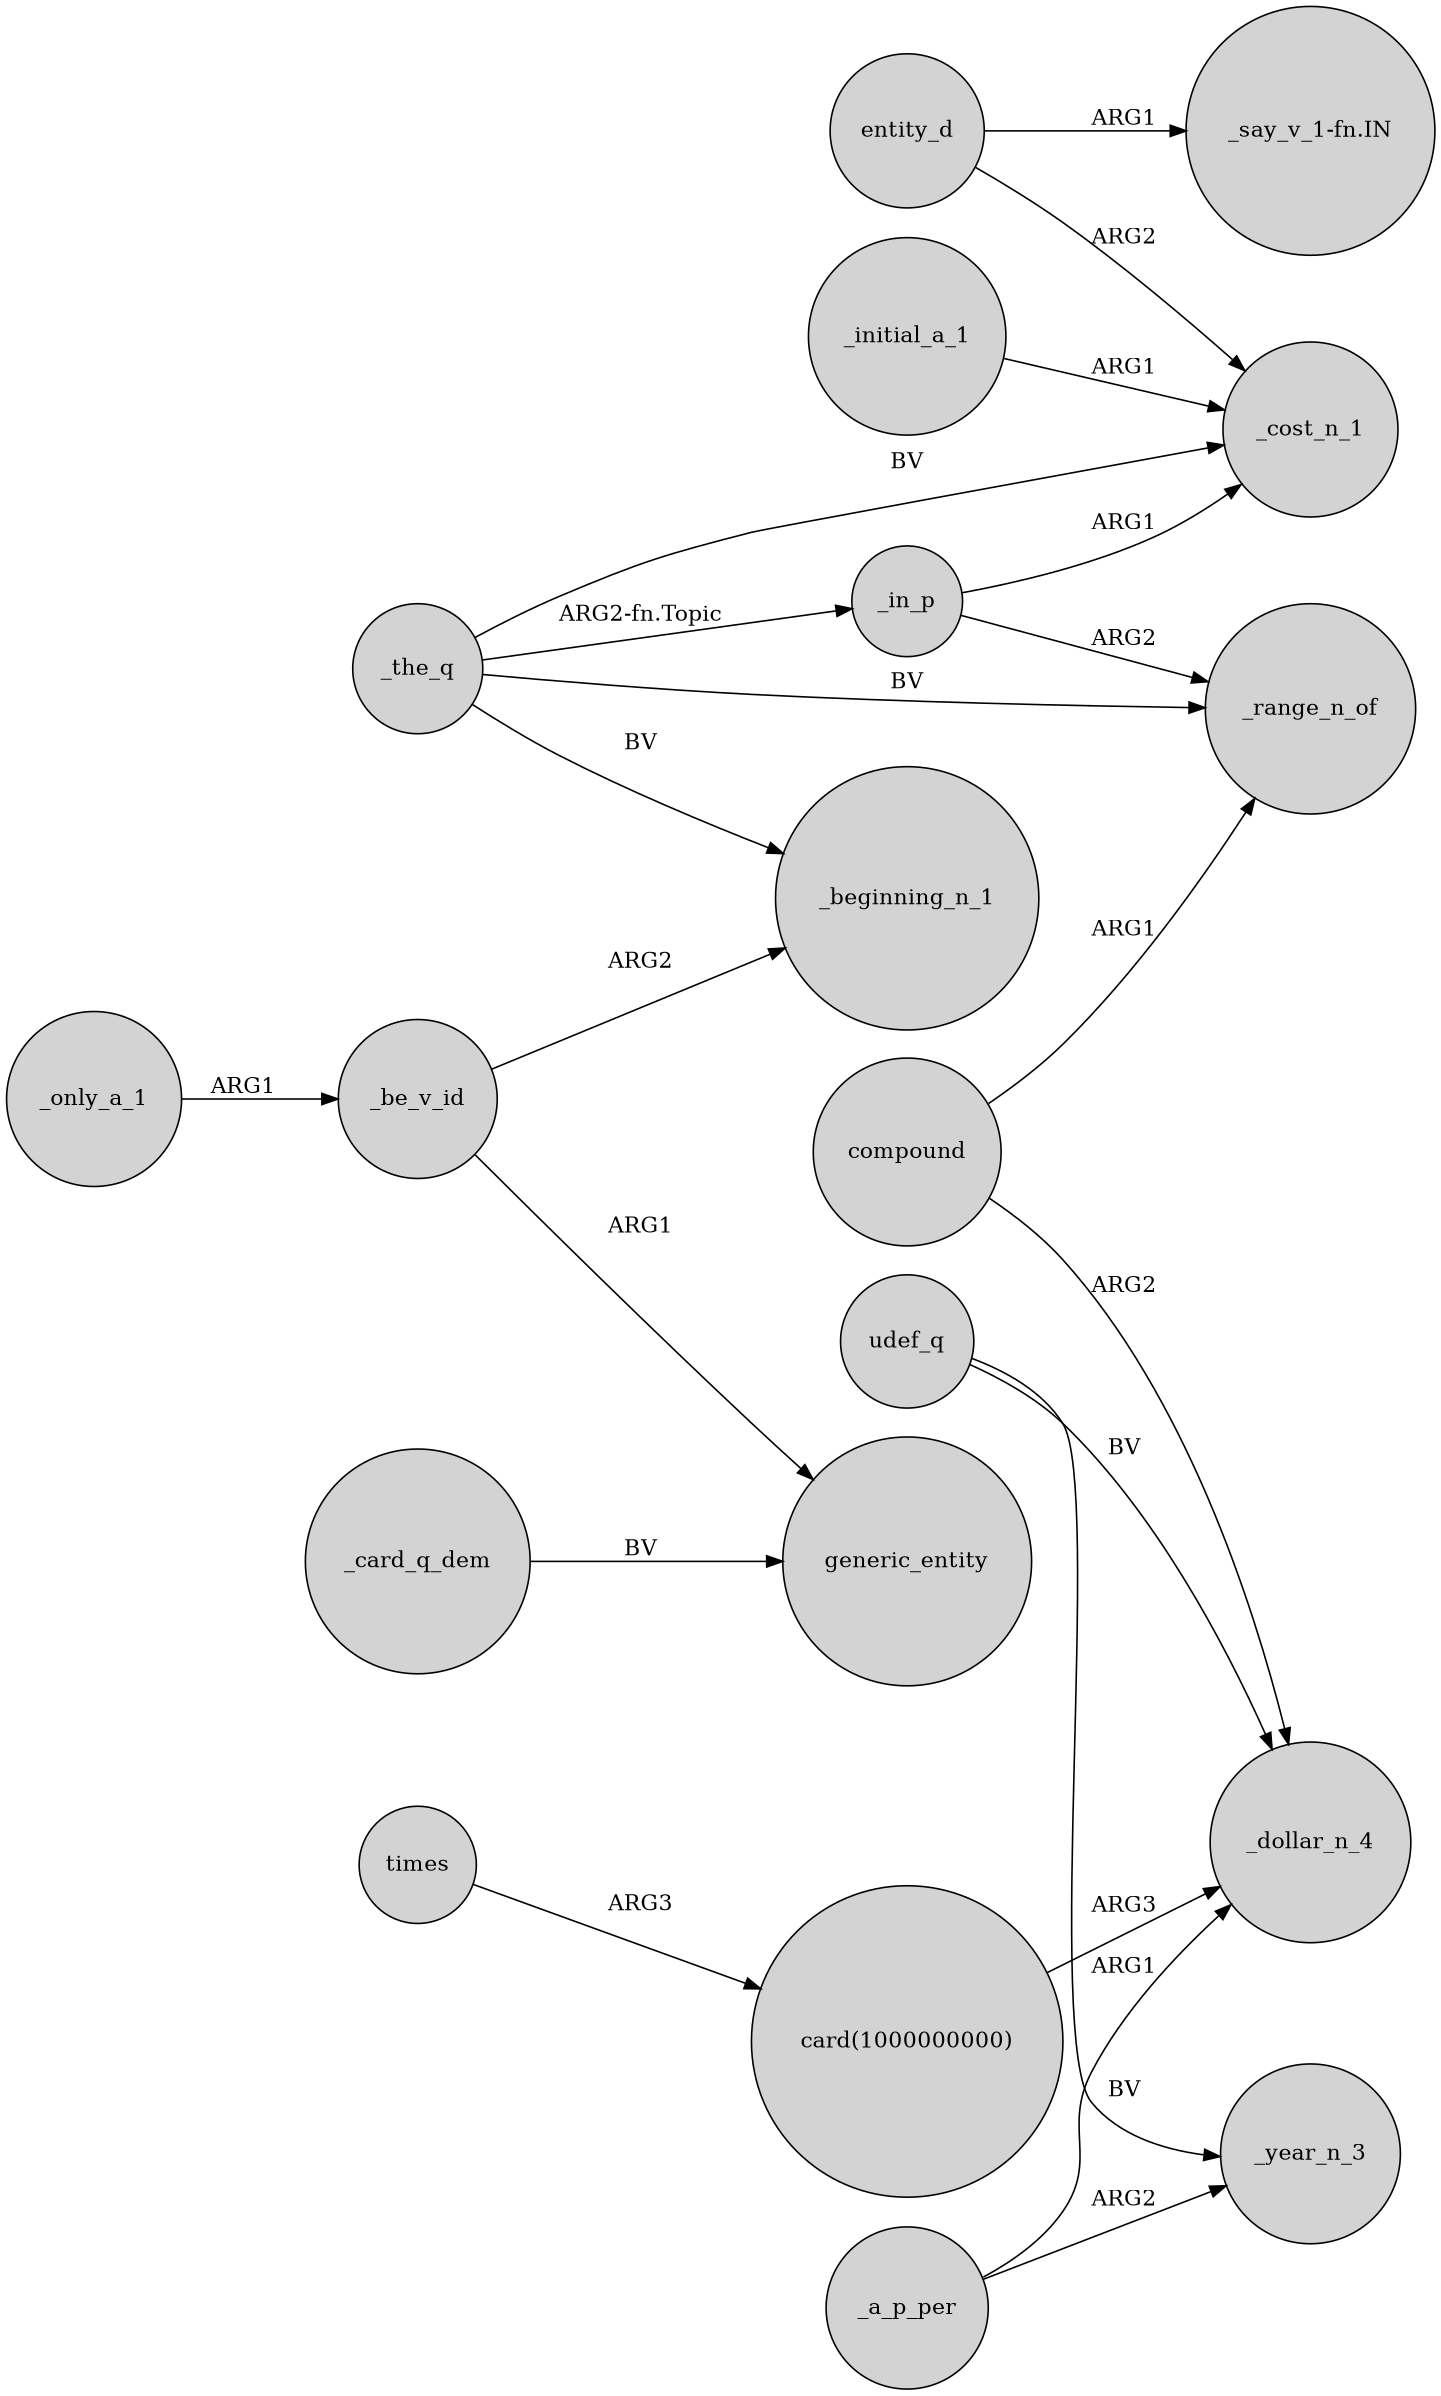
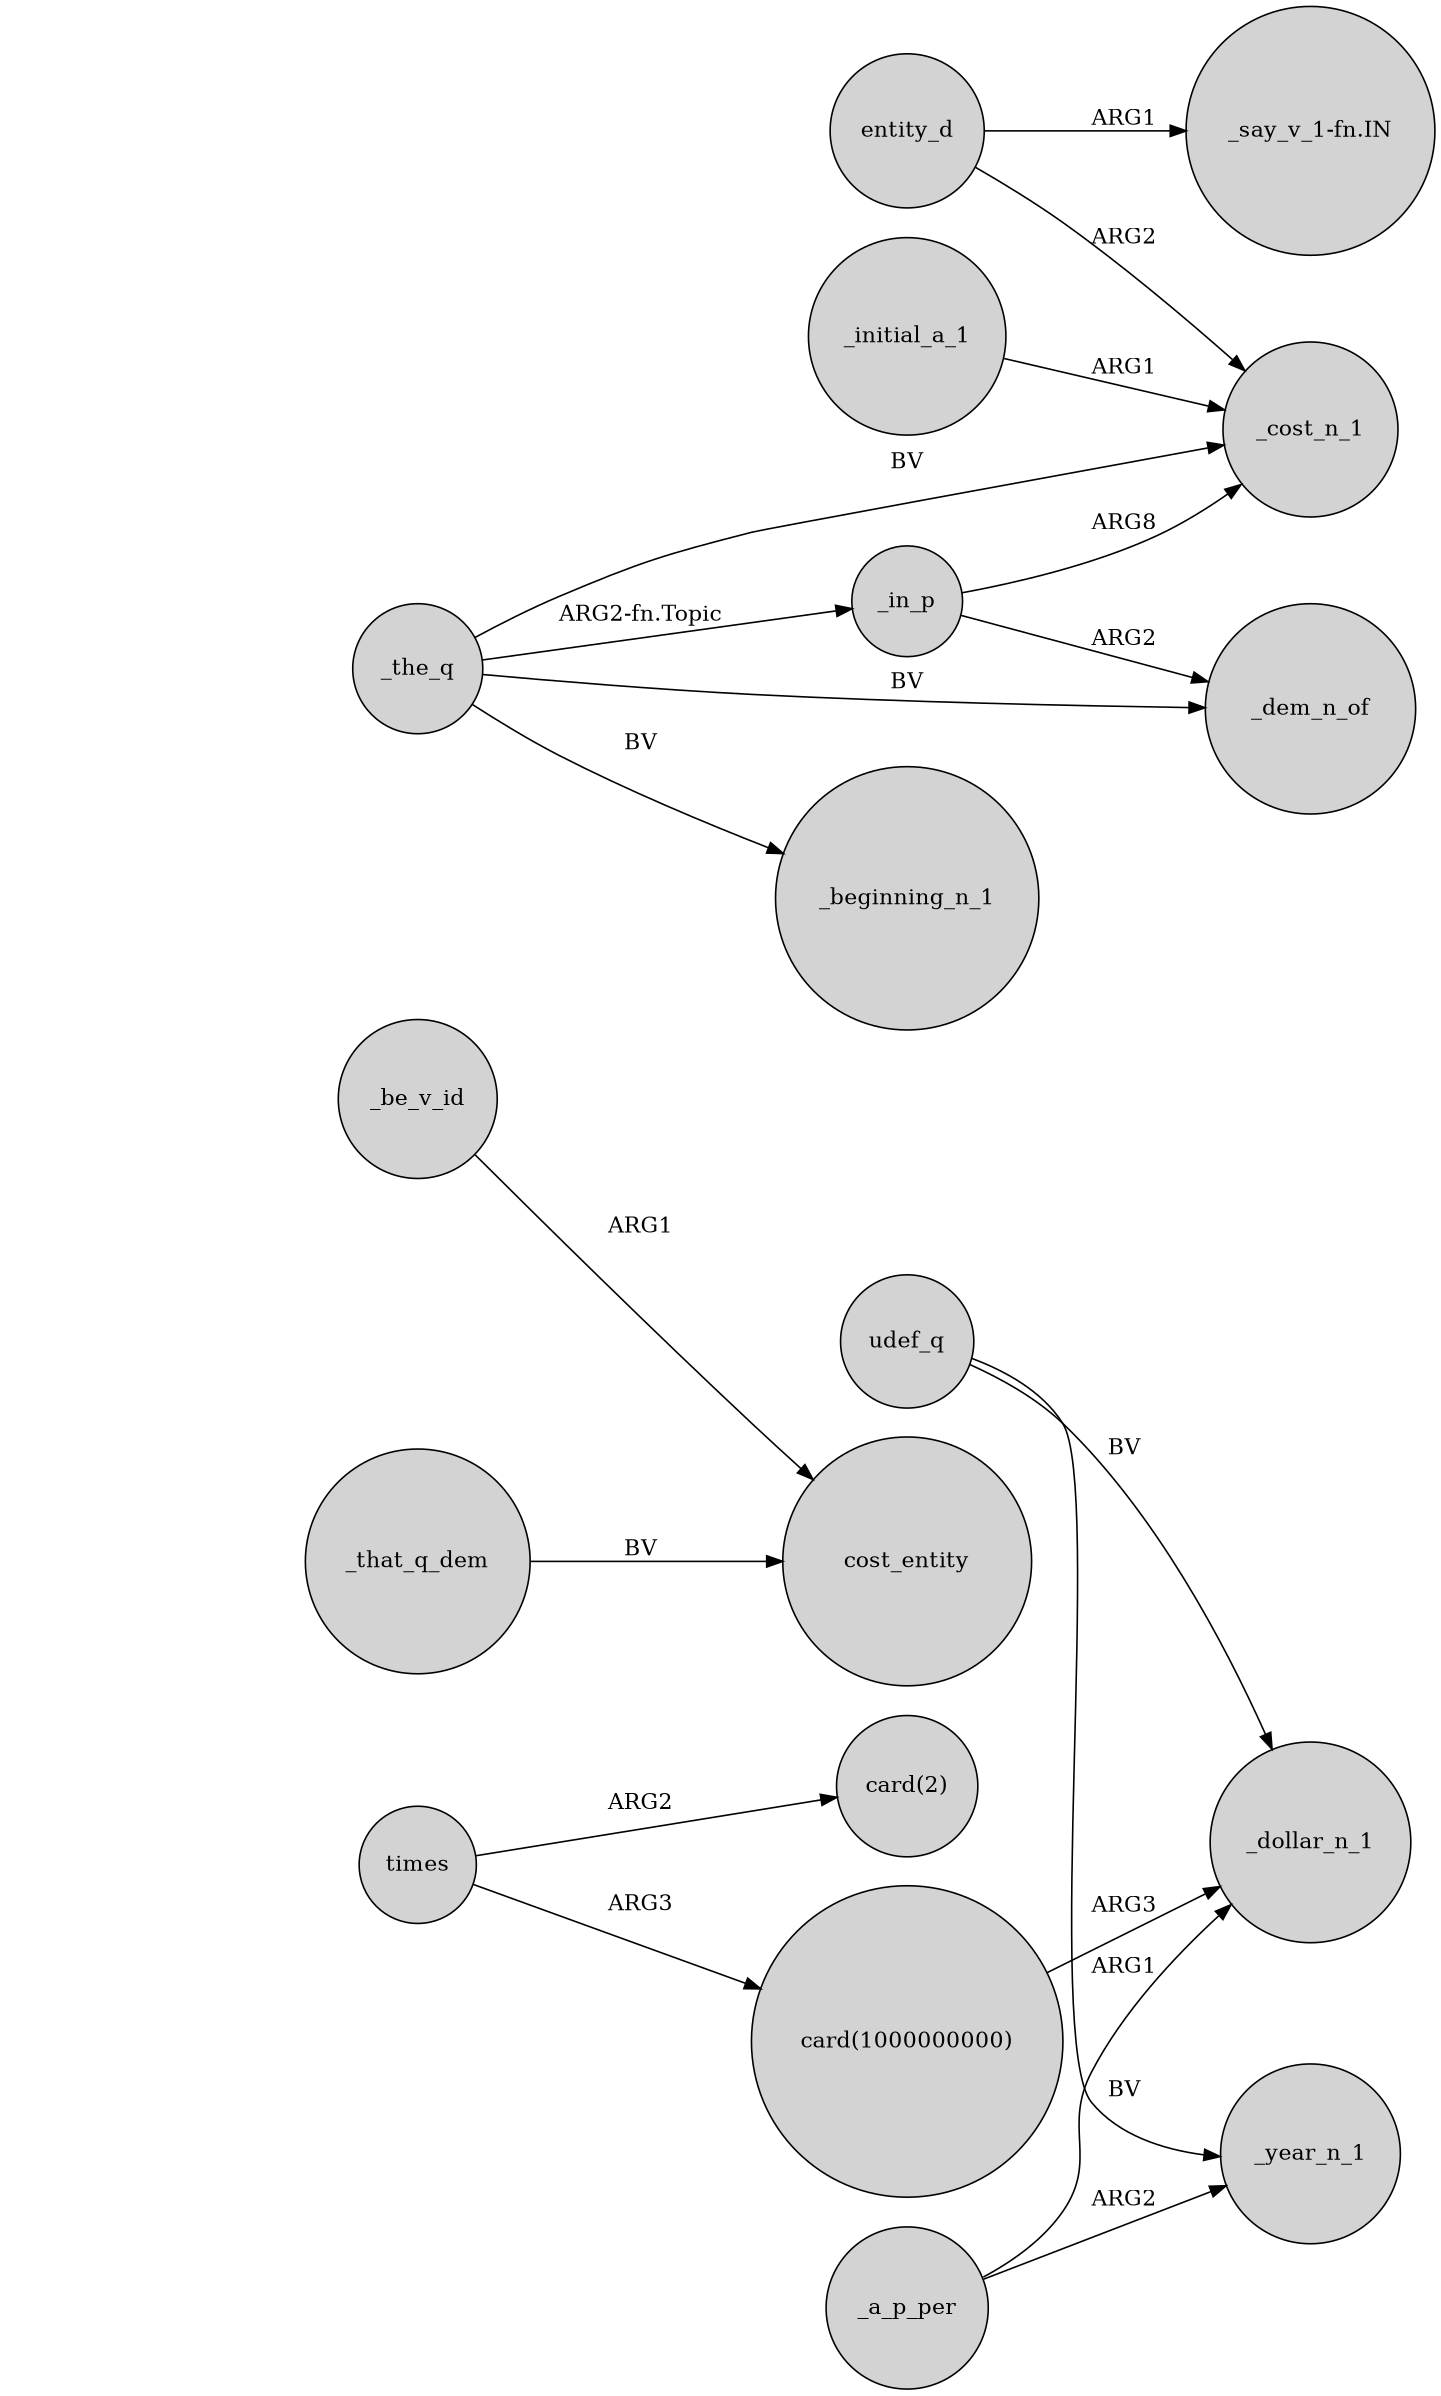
  digraph {
    rankdir=LR
    node [shape=circle style=filled]
    _in_p
    _cost_n_1
-   _range_n_of
-   _only_a_1
+   _range_n_of [label=_dem_n_of]
    _be_v_id
-   generic_entity
+   generic_entity [label=cost_entity]
    _beginning_n_1
-   _that_q_dem [label=_card_q_dem]
+   _that_q_dem
    _a_p_per
-   _year_n_1 [label=_year_n_3]
-   _dollar_n_1 [label=_dollar_n_4]
-   compound
+   _year_n_1
+   _dollar_n_1
    n13 [label=entity_d]
    "_say_v_1-fn.IN"
    times
    "card(1000000000)"
+   "card(2)"
    _the_q
    _initial_a_1
    udef_q
-   _in_p -> _cost_n_1 [label=ARG1]
+   _in_p -> _cost_n_1 [label=ARG8]
    _in_p -> _range_n_of [label=ARG2]
-   _only_a_1 -> _be_v_id [label=ARG1]
    _be_v_id -> generic_entity [label=ARG1]
-   _be_v_id -> _beginning_n_1 [label=ARG2]
    _that_q_dem -> generic_entity [label=BV]
    _a_p_per -> _year_n_1 [label=ARG2]
    _a_p_per -> _dollar_n_1 [label=ARG1]
-   compound -> _range_n_of [label=ARG1]
-   compound -> _dollar_n_1 [label=ARG2]
    n13 -> _cost_n_1 [label=ARG2]
    n13 -> "_say_v_1-fn.IN" [label=ARG1]
    times -> "card(1000000000)" [label=ARG3]
+   times -> "card(2)" [label=ARG2]
    "card(1000000000)" -> _dollar_n_1 [label=ARG3]
    _the_q -> _in_p [label="ARG2-fn.Topic"]
    _the_q -> _cost_n_1 [label=BV]
    _the_q -> _range_n_of [label=BV]
    _the_q -> _beginning_n_1 [label=BV]
    _initial_a_1 -> _cost_n_1 [label=ARG1]
    udef_q -> _year_n_1 [label=BV]
    udef_q -> _dollar_n_1 [label=BV]
  }
